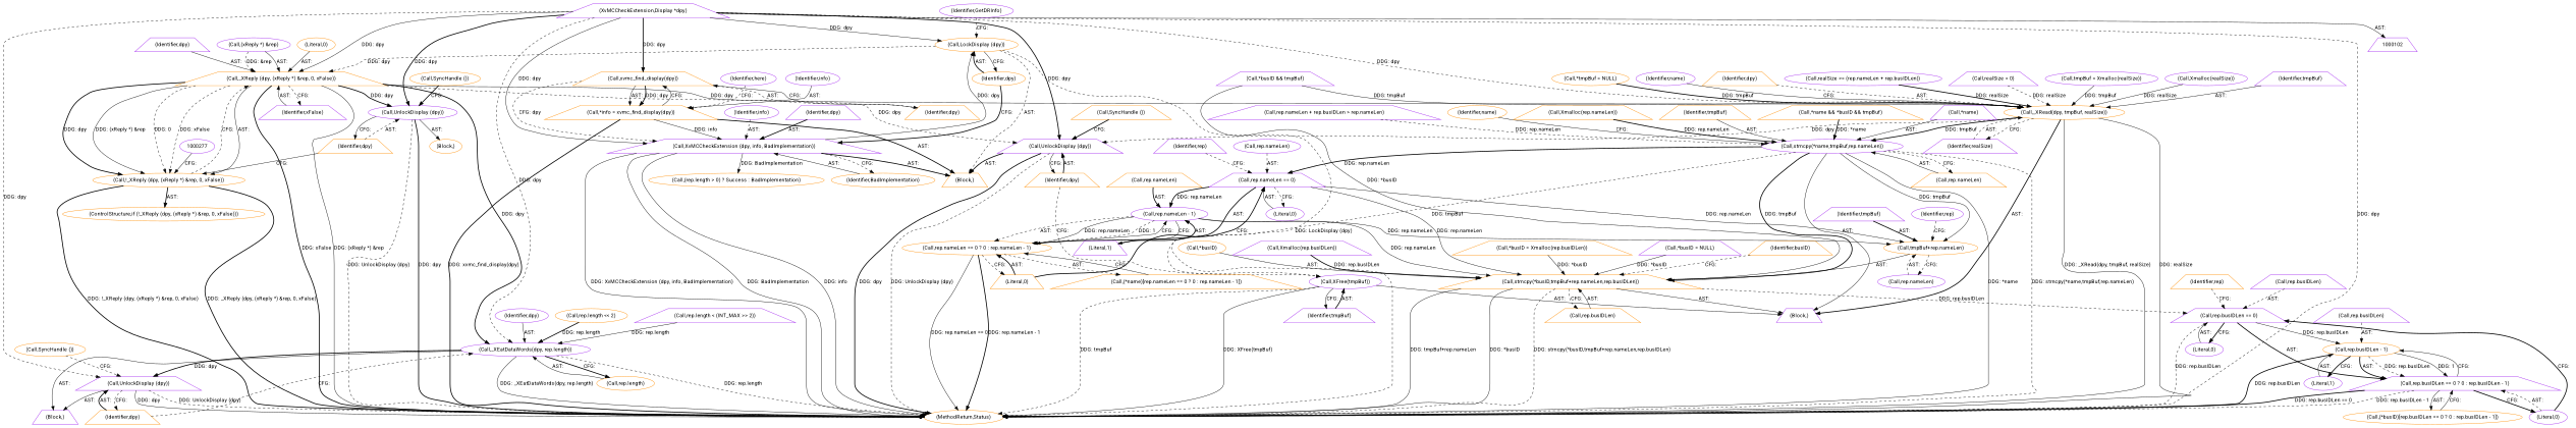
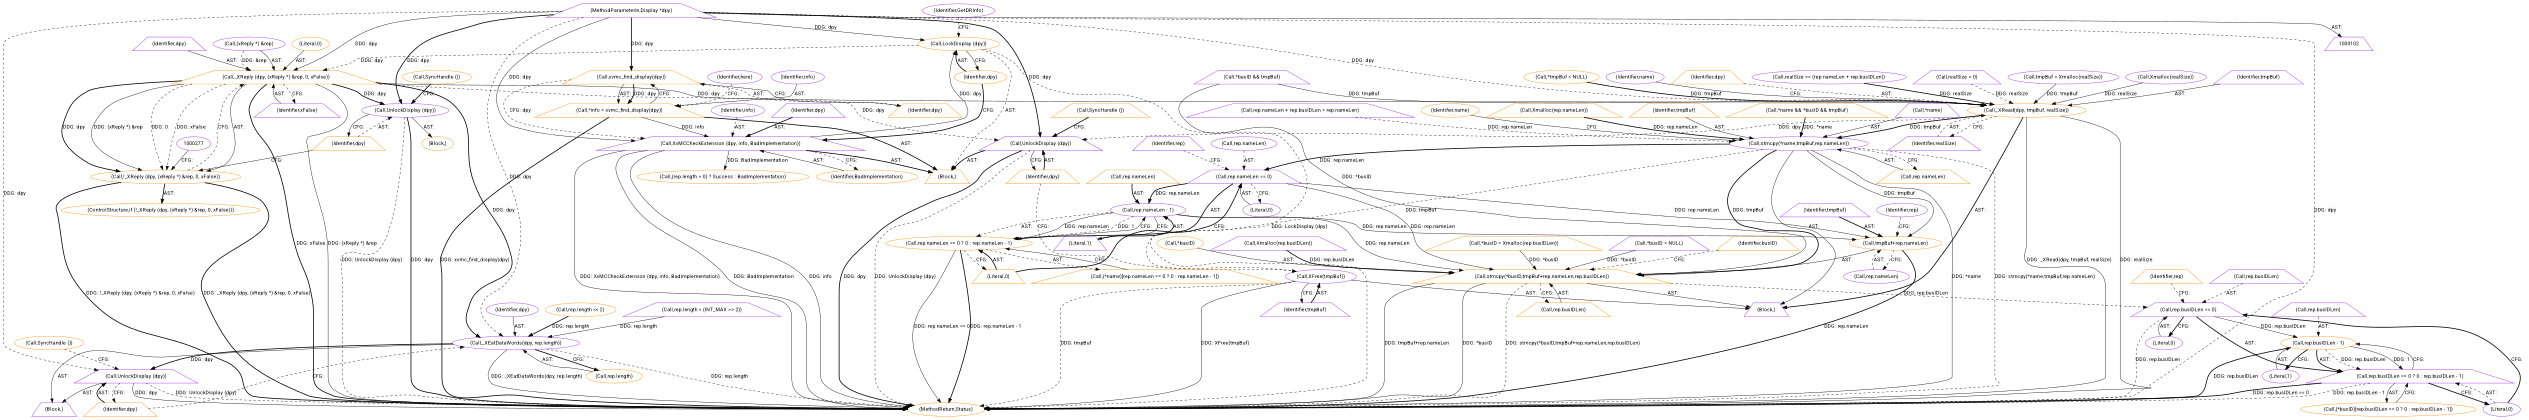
  digraph {
    fontname=Roboto
    node [color=purple fontname=Roboto shape=trapezium]
    edge [fontname=Roboto style=solid]
    n1 [color=darkorange label="(Call,LockDisplay (dpy))" shape=ellipse]
    n2 [color=darkorange label="(Call,_XReply (dpy, (xReply *) &rep, 0, xFalse))"]
    n3 [color=darkorange label="(MethodReturn,Status)" shape=ellipse]
    n4 [color=darkorange label="(Block,)"]
    n5 [color=darkorange label="(Identifier,dpy)" shape=ellipse]
    n6 [label="(Call,UnlockDisplay (dpy))" shape=ellipse]
    n7 [color=darkorange label="(Call,_XRead(dpy, tmpBuf, realSize))" shape=ellipse]
    n8 [label="(Call,UnlockDisplay (dpy))"]
    n9 [label="(Call,_XEatDataWords(dpy, rep.length))" shape=ellipse]
    n10 [color=darkorange label="(Call,!_XReply (dpy, (xReply *) &rep, 0, xFalse))" shape=ellipse]
    n11 [label="(Identifier,xFalse)"]
    n12 [label="(Call,XvMCCheckExtension (dpy, info, BadImplementation))"]
    n13 [color=darkorange label="(Call,(rep.length > 0) ? Success : BadImplementation)" shape=ellipse]
    n14 [color=darkorange label="(Identifier,BadImplementation)" shape=ellipse]
    n15 [color=darkorange label="(Call,xvmc_find_display(dpy))"]
    n16 [color=darkorange label="(Call,*info = xvmc_find_display(dpy))"]
    n17 [color=darkorange label="(Identifier,dpy)"]
-   n18 [label="(XvMCCheckExtension,Display *dpy)"]
+   n18 [label="(MethodParameterIn,Display *dpy)"]
    n19 [label="(Call,UnlockDisplay (dpy))"]
    1000102
    n21 [color=darkorange label="(Block,)" shape=ellipse]
    n22 [color=darkorange label="(Identifier,dpy)"]
    n23 [label="(Call,strncpy(*name,tmpBuf,rep.nameLen))" shape=ellipse]
    n24 [label="(Identifier,realSize)"]
    n25 [label="(Block,)"]
    n26 [color=darkorange label="(Identifier,dpy)"]
    n27 [label="(Block,)"]
    n28 [color=darkorange label="(Call,rep.length)" shape=ellipse]
    n29 [color=darkorange label="(Identifier,dpy)"]
    n30 [color=darkorange label="(ControlStructure,if (!_XReply (dpy, (xReply *) &rep, 0, xFalse)))" shape=ellipse]
    n31 [label="(Call,rep.nameLen == 0)"]
    n32 [color=darkorange label="(Call,strncpy(*busID,tmpBuf+rep.nameLen,rep.busIDLen))"]
    n33 [color=darkorange label="(Call,tmpBuf+rep.nameLen)" shape=ellipse]
    n34 [label="(Call,XFree(tmpBuf))" shape=ellipse]
    n35 [color=darkorange label="(Call,rep.nameLen)"]
    n36 [label="(Call,rep.nameLen - 1)" shape=ellipse]
    n37 [color=darkorange label="(Call,rep.nameLen == 0 ? 0 : rep.nameLen - 1)" shape=ellipse]
    n38 [label="(Literal,0)" shape=ellipse]
    n39 [label="(Call,rep.busIDLen == 0)"]
    n40 [color=darkorange label="(Call,rep.busIDLen)"]
    n41 [label="(Call,rep.nameLen)" shape=ellipse]
    n42 [label="(Identifier,tmpBuf)"]
    n43 [label="(Literal,1)"]
    n44 [color=darkorange label="(Literal,0)"]
    n45 [color=darkorange label="(Call,(*name)[rep.nameLen == 0 ? 0 : rep.nameLen - 1])"]
    n46 [color=darkorange label="(Call,rep.busIDLen - 1)" shape=ellipse]
    n47 [label="(Call,rep.busIDLen == 0 ? 0 : rep.busIDLen - 1)"]
    n48 [label="(Literal,0)" shape=ellipse]
    n49 [label="(Literal,1)" shape=ellipse]
    n50 [label="(Literal,0)" shape=ellipse]
    n51 [color=darkorange label="(Call,(*busID)[rep.busIDLen == 0 ? 0 : rep.busIDLen - 1])" shape=ellipse]
    n52 [label="(Identifier,rep)"]
    n53 [label="(Identifier,tmpBuf)"]
    n54 [label="(Identifier,dpy)"]
    n55 [label="(Call,rep.nameLen + rep.busIDLen > rep.nameLen)"]
    n56 [label="(Identifier,here)" shape=ellipse]
    n57 [color=darkorange label="(Call,*tmpBuf = NULL)" shape=ellipse]
    n58 [label="(Identifier,dpy)" shape=ellipse]
    n59 [label="(Identifier,info)" shape=ellipse]
    n60 [label="(Call,rep.nameLen)" shape=ellipse]
    n61 [label="(Identifier,name)" shape=ellipse]
    n62 [color=darkorange label="(Call,*busID = Xmalloc(rep.busIDLen))"]
    n63 [color=darkorange label="(Call,SyncHandle ())"]
    n64 [color=darkorange label="(Identifier,dpy)"]
    n65 [color=darkorange label="(Identifier,name)" shape=ellipse]
    n66 [color=darkorange label="(Call,Xmalloc(rep.nameLen))"]
    n67 [label="(Identifier,dpy)"]
    n68 [label="(Identifier,GetDRInfo)" shape=ellipse]
    n69 [color=darkorange label="(Identifier,tmpBuf)"]
    n70 [color=darkorange label="(Identifier,rep)"]
    n71 [label="(Call,realSize >= (rep.nameLen + rep.busIDLen))" shape=ellipse]
    n72 [color=darkorange label="(Call,SyncHandle ())" shape=ellipse]
    n73 [label="(Call,rep.busIDLen)"]
    n74 [label="(Call,realSize = 0)"]
    n75 [label="(Call,tmpBuf = Xmalloc(realSize))" shape=ellipse]
    n76 [label="(Call,(xReply *) &rep)" shape=ellipse]
    n77 [color=darkorange label="(Call,*name && *busID && tmpBuf)"]
    n78 [color=darkorange label="(Call,rep.length << 2)" shape=ellipse]
    n79 [label="(Call,rep.length < (INT_MAX >> 2))"]
    n80 [color=darkorange label="(Call,SyncHandle ())" shape=ellipse]
    n81 [label="(Call,*busID = NULL)"]
    n82 [label="(Identifier,rep)" shape=ellipse]
    n83 [label="(Call,*name)"]
    n84 [color=darkorange label="(Identifier,busID)"]
    n85 [color=darkorange label="(Call,rep.nameLen)"]
    n86 [color=darkorange label="(Call,*busID)" shape=ellipse]
    n87 [label="(Identifier,info)" shape=ellipse]
    n88 [label="(Call,Xmalloc(rep.busIDLen))"]
    n89 [label="(Call,Xmalloc(realSize))" shape=ellipse]
    n90 [label="(Call,*busID && tmpBuf)"]
    n91 [label="(Identifier,tmpBuf)"]
    n92 [color=darkorange label="(Literal,0)" shape=ellipse]
    n93 [label="(Call,rep.busIDLen)"]
    1000277 [shape=ellipse]
    n1 -> n2 [label="DDG: dpy" style=dashed]
    n1 -> n3 [label="DDG: LockDisplay (dpy)" style=dashed]
    n1 -> n4 [label="AST: " style=dashed]
    n1 -> n5 [label="CFG: "]
    n2 -> n3 [label="DDG: (xReply *) &rep"]
    n2 -> n3 [label="DDG: xFalse" style=bold]
    n2 -> n6 [label="DDG: dpy" style=bold]
    n2 -> n7 [label="DDG: dpy"]
    n2 -> n8 [label="DDG: dpy" style=dashed]
    n2 -> n9 [label="DDG: dpy" style=bold]
    n2 -> n10 [label="AST: "]
    n2 -> n10 [label="DDG: dpy" style=bold]
    n2 -> n10 [label="DDG: (xReply *) &rep"]
    n2 -> n10 [label="DDG: 0" style=dashed]
    n2 -> n10 [label="DDG: xFalse" style=dashed]
    n2 -> n11 [label="CFG: " style=dashed]
    n5 -> n1 [label="AST: " style=bold]
    n5 -> n12 [label="CFG: " style=bold]
    n6 -> n3 [label="DDG: dpy" style=bold]
    n6 -> n3 [label="DDG: UnlockDisplay (dpy)" style=dashed]
    n6 -> n21 [label="AST: "]
    n6 -> n22 [label="CFG: "]
    n7 -> n3 [label="DDG: _XRead(dpy, tmpBuf, realSize)"]
    n7 -> n3 [label="DDG: realSize"]
    n7 -> n8 [label="DDG: dpy" style=dashed]
    n7 -> n23 [label="DDG: tmpBuf" style=bold]
    n7 -> n24 [label="CFG: " style=dashed]
    n7 -> n25 [label="AST: " style=bold]
    n8 -> n3 [label="DDG: UnlockDisplay (dpy)" style=dashed]
    n8 -> n3 [label="DDG: dpy" style=bold]
    n8 -> n4 [label="AST: " style=bold]
    n8 -> n26 [label="CFG: "]
    n9 -> n3 [label="DDG: _XEatDataWords(dpy, rep.length)"]
    n9 -> n3 [label="DDG: rep.length" style=dashed]
    n9 -> n19 [label="DDG: dpy" style=bold]
    n9 -> n27 [label="AST: "]
    n9 -> n28 [label="CFG: " style=bold]
    n10 -> n2 [label="CFG: " style=dashed]
    n10 -> n3 [label="DDG: !_XReply (dpy, (xReply *) &rep, 0, xFalse)" style=bold]
    n10 -> n3 [label="DDG: _XReply (dpy, (xReply *) &rep, 0, xFalse)" style=bold]
    n10 -> n30 [label="AST: " style=bold]
    n11 -> n2 [label="AST: "]
    n12 -> n1 [label="DDG: dpy"]
    n12 -> n3 [label="DDG: XvMCCheckExtension (dpy, info, BadImplementation)"]
    n12 -> n3 [label="DDG: BadImplementation"]
    n12 -> n3 [label="DDG: info"]
    n12 -> n4 [label="AST: " style=bold]
    n12 -> n13 [label="DDG: BadImplementation"]
    n12 -> n14 [label="CFG: " style=dashed]
    n14 -> n12 [label="AST: "]
    n15 -> n12 [label="CFG: dpy" style=dashed]
    n15 -> n16 [label="AST: "]
    n15 -> n16 [label="DDG: dpy" style=bold]
    n15 -> n17 [label="CFG: "]
    n16 -> n3 [label="DDG: xvmc_find_display(dpy)" style=bold]
    n16 -> n4 [label="AST: " style=bold]
    n16 -> n12 [label="DDG: info"]
    n16 -> n15 [label="CFG: "]
    n17 -> n15 [label="AST: " style=dashed]
    n18 -> n1 [label="DDG: dpy"]
    n18 -> n2 [label="DDG: dpy"]
    n18 -> n3 [label="DDG: dpy" style=dashed]
    n18 -> n6 [label="DDG: dpy" style=bold]
    n18 -> n7 [label="DDG: dpy" style=dashed]
    n18 -> n8 [label="DDG: dpy" style=bold]
    n18 -> n9 [label="DDG: dpy" style=dashed]
    n18 -> n12 [label="DDG: dpy"]
    n18 -> n15 [label="DDG: dpy" style=bold]
    n18 -> n19 [label="DDG: dpy" style=dashed]
    n18 -> 1000102 [label="AST: "]
    n19 -> n3 [label="DDG: dpy"]
    n19 -> n3 [label="DDG: UnlockDisplay (dpy)" style=dashed]
    n19 -> n27 [label="AST: "]
    n19 -> n29 [label="CFG: " style=dashed]
    n22 -> n6 [label="AST: " style=dashed]
    n22 -> n10 [label="CFG: "]
    n23 -> n3 [label="DDG: *name"]
    n23 -> n3 [label="DDG: strncpy(*name,tmpBuf,rep.nameLen)" style=dashed]
    n23 -> n25 [label="AST: "]
    n23 -> n31 [label="DDG: rep.nameLen" style=bold]
    n23 -> n32 [label="DDG: tmpBuf" style=bold]
    n23 -> n33 [label="DDG: tmpBuf"]
    n23 -> n34 [label="DDG: tmpBuf" style=dashed]
    n23 -> n35 [label="CFG: " style=dashed]
    n24 -> n7 [label="AST: " style=dashed]
    n26 -> n8 [label="AST: " style=bold]
    n26 -> n34 [label="CFG: " style=dashed]
    n28 -> n9 [label="AST: "]
    n29 -> n9 [label="CFG: " style=dashed]
    n29 -> n19 [label="AST: " style=bold]
    n31 -> n32 [label="DDG: rep.nameLen"]
    n31 -> n33 [label="DDG: rep.nameLen"]
    n31 -> n36 [label="DDG: rep.nameLen" style=bold]
    n31 -> n37 [label="AST: " style=bold]
    n31 -> n38 [label="CFG: " style=dashed]
    n32 -> n3 [label="DDG: *busID"]
    n32 -> n3 [label="DDG: strncpy(*busID,tmpBuf+rep.nameLen,rep.busIDLen)" style=dashed]
    n32 -> n3 [label="DDG: tmpBuf+rep.nameLen"]
    n32 -> n25 [label="AST: "]
    n32 -> n39 [label="DDG: rep.busIDLen" style=dashed]
    n32 -> n40 [label="CFG: " style=dashed]
+   n33 -> n3 [label="DDG: rep.nameLen" style=bold]
    n33 -> n32 [label="AST: "]
    n33 -> n41 [label="CFG: " style=dashed]
    n34 -> n3 [label="DDG: XFree(tmpBuf)"]
    n34 -> n3 [label="DDG: tmpBuf" style=dashed]
    n34 -> n25 [label="AST: "]
    n34 -> n42 [label="CFG: "]
    n35 -> n23 [label="AST: "]
    n36 -> n32 [label="DDG: rep.nameLen"]
    n36 -> n33 [label="DDG: rep.nameLen"]
    n36 -> n37 [label="AST: " style=dashed]
    n36 -> n37 [label="DDG: rep.nameLen"]
    n36 -> n37 [label="DDG: 1" style=dashed]
    n36 -> n43 [label="CFG: "]
    n37 -> n3 [label="DDG: rep.nameLen == 0"]
    n37 -> n3 [label="DDG: rep.nameLen - 1" style=bold]
    n37 -> n36 [label="CFG: "]
    n37 -> n44 [label="CFG: " style=dashed]
    n37 -> n45 [label="AST: " style=dashed]
    n38 -> n31 [label="AST: "]
    n39 -> n3 [label="DDG: rep.busIDLen" style=dashed]
    n39 -> n46 [label="DDG: rep.busIDLen"]
    n39 -> n47 [label="AST: " style=bold]
    n39 -> n48 [label="CFG: " style=bold]
    n40 -> n32 [label="AST: "]
    n41 -> n33 [label="AST: " style=dashed]
    n42 -> n34 [label="AST: " style=bold]
    n43 -> n36 [label="AST: " style=bold]
    n44 -> n31 [label="CFG: " style=bold]
    n44 -> n37 [label="AST: " style=bold]
    n45 -> n37 [label="CFG: "]
    n46 -> n3 [label="DDG: rep.busIDLen" style=bold]
    n46 -> n47 [label="AST: " style=bold]
    n46 -> n47 [label="DDG: rep.busIDLen" style=dashed]
    n46 -> n47 [label="DDG: 1"]
    n46 -> n49 [label="CFG: " style=bold]
    n47 -> n3 [label="DDG: rep.busIDLen == 0" style=bold]
    n47 -> n3 [label="DDG: rep.busIDLen - 1" style=dashed]
    n47 -> n46 [label="CFG: "]
    n47 -> n50 [label="CFG: " style=bold]
    n47 -> n51 [label="AST: "]
    n48 -> n39 [label="AST: "]
    n49 -> n46 [label="AST: "]
    n50 -> n39 [label="CFG: " style=bold]
    n50 -> n47 [label="AST: " style=dashed]
    n51 -> n47 [label="CFG: "]
    n52 -> n31 [label="CFG: " style=dashed]
    n53 -> n33 [label="AST: " style=bold]
    n54 -> n2 [label="AST: "]
    n55 -> n23 [label="DDG: rep.nameLen" style=dashed]
    n56 -> n16 [label="CFG: " style=dashed]
    n57 -> n7 [label="DDG: tmpBuf" style=bold]
    n58 -> n9 [label="AST: "]
    n59 -> n12 [label="AST: " style=dashed]
    n60 -> n31 [label="AST: " style=dashed]
    n61 -> n7 [label="CFG: "]
    n62 -> n32 [label="DDG: *busID"]
    n63 -> n8 [label="CFG: " style=bold]
    n64 -> n7 [label="AST: " style=dashed]
    n65 -> n23 [label="CFG: "]
    n66 -> n23 [label="DDG: rep.nameLen" style=bold]
    n67 -> n12 [label="AST: " style=bold]
    n68 -> n1 [label="CFG: " style=dashed]
    n69 -> n23 [label="AST: "]
    n70 -> n39 [label="CFG: " style=dashed]
    n71 -> n7 [label="DDG: realSize" style=bold]
    n72 -> n6 [label="CFG: " style=bold]
    n73 -> n46 [label="AST: " style=dashed]
    n74 -> n7 [label="DDG: realSize" style=dashed]
    n75 -> n7 [label="DDG: tmpBuf"]
    n76 -> n2 [label="AST: "]
    n76 -> n2 [label="DDG: &rep" style=dashed]
    n77 -> n23 [label="DDG: *name" style=bold]
    n78 -> n9 [label="DDG: rep.length" style=bold]
    n79 -> n9 [label="DDG: rep.length"]
    n80 -> n19 [label="CFG: " style=dashed]
    n81 -> n32 [label="DDG: *busID"]
    n82 -> n33 [label="CFG: " style=dashed]
    n83 -> n23 [label="AST: "]
    n84 -> n32 [label="CFG: " style=dashed]
    n85 -> n36 [label="AST: " style=bold]
    n86 -> n32 [label="AST: "]
    n87 -> n16 [label="AST: "]
    n88 -> n32 [label="DDG: rep.busIDLen" style=bold]
    n89 -> n7 [label="DDG: realSize"]
    n90 -> n7 [label="DDG: tmpBuf"]
    n90 -> n32 [label="DDG: *busID"]
    n91 -> n7 [label="AST: "]
    n92 -> n2 [label="AST: "]
    n93 -> n39 [label="AST: " style=dashed]
    1000277 -> n10 [label="CFG: "]
  }
